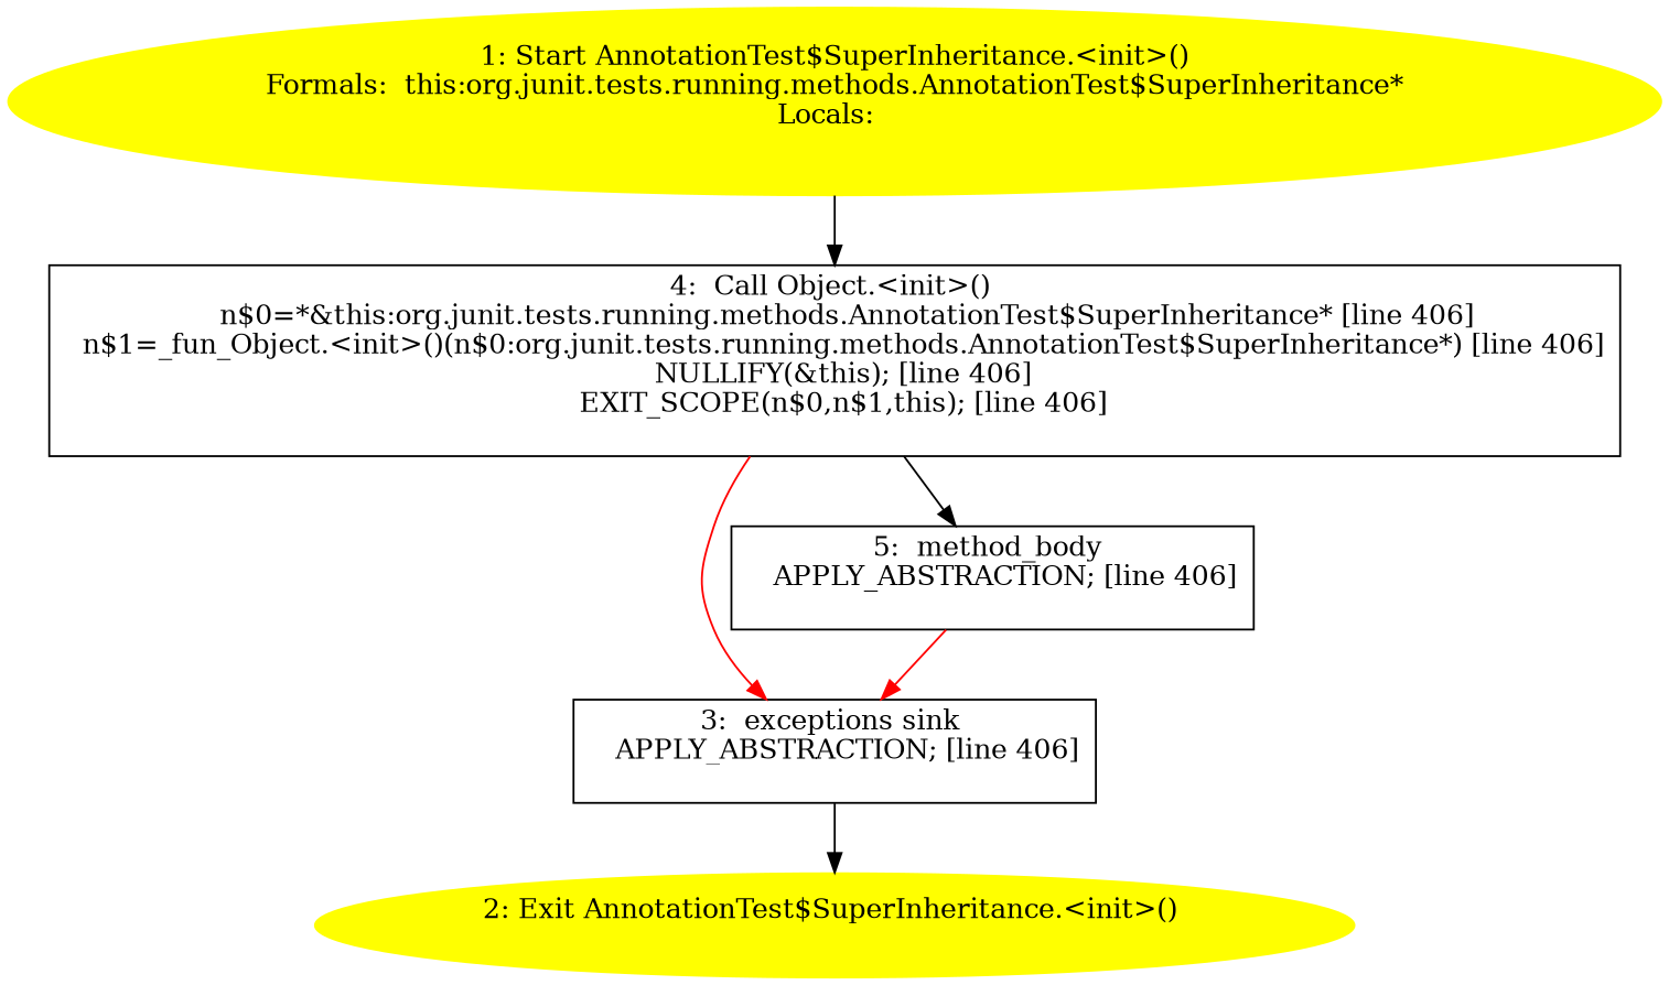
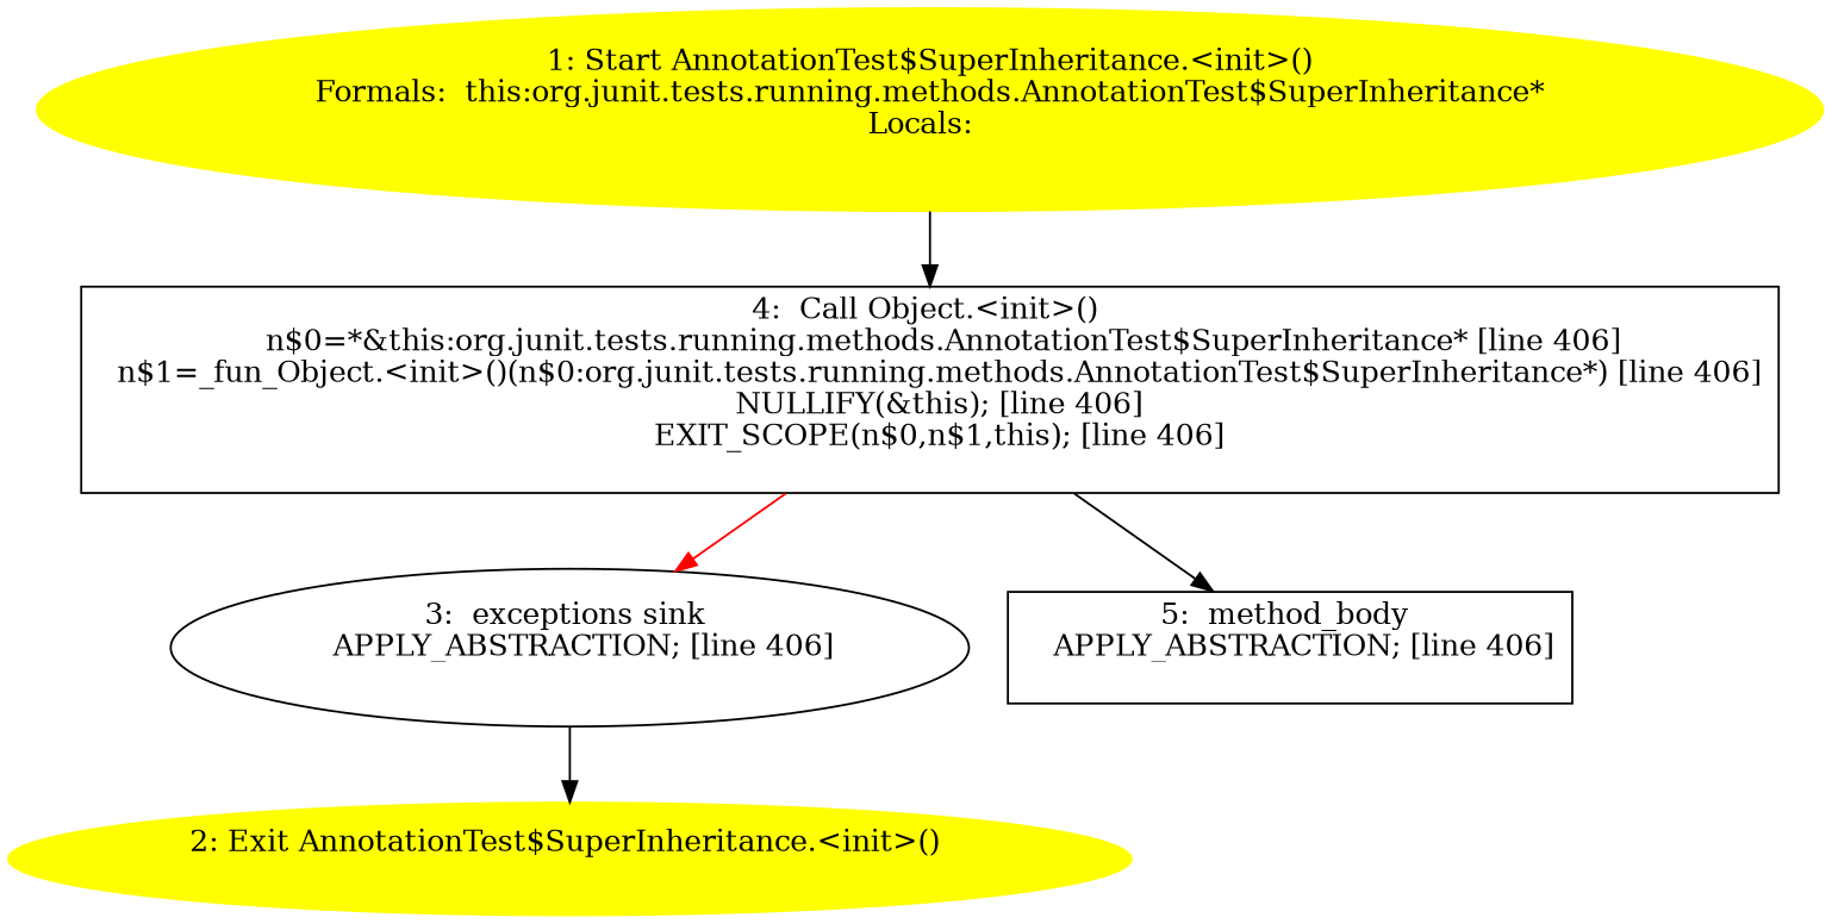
  digraph {
    node [shape=box]
    n1 [color=yellow label="1: Start AnnotationTest$SuperInheritance.<init>()\nFormals:  this:org.junit.tests.running.methods.AnnotationTest$SuperInheritance*\nLocals:  \n  " style=filled shape=""]
    n2 [label="4:  Call Object.<init>() \n   n$0=*&this:org.junit.tests.running.methods.AnnotationTest$SuperInheritance* [line 406]\n  n$1=_fun_Object.<init>()(n$0:org.junit.tests.running.methods.AnnotationTest$SuperInheritance*) [line 406]\n  NULLIFY(&this); [line 406]\n  EXIT_SCOPE(n$0,n$1,this); [line 406]\n "]
-   n3 [label="3:  exceptions sink \n   APPLY_ABSTRACTION; [line 406]\n "]
+   n3 [label="3:  exceptions sink \n   APPLY_ABSTRACTION; [line 406]\n " shape=ellipse]
    n4 [label="5:  method_body \n   APPLY_ABSTRACTION; [line 406]\n "]
    n5 [color=yellow label="2: Exit AnnotationTest$SuperInheritance.<init>() \n  " style=filled shape=""]
    n1 -> n2
    n2 -> n3 [color=red]
    n2 -> n4
    n3 -> n5
-   n4 -> n3 [color=red]
  }
